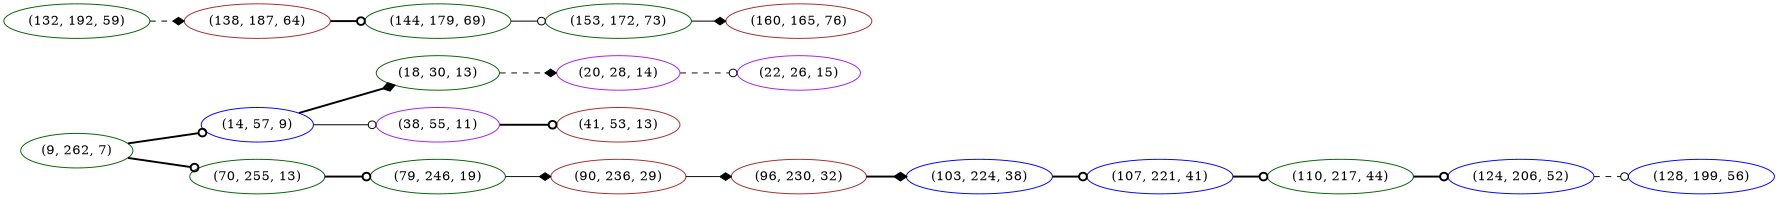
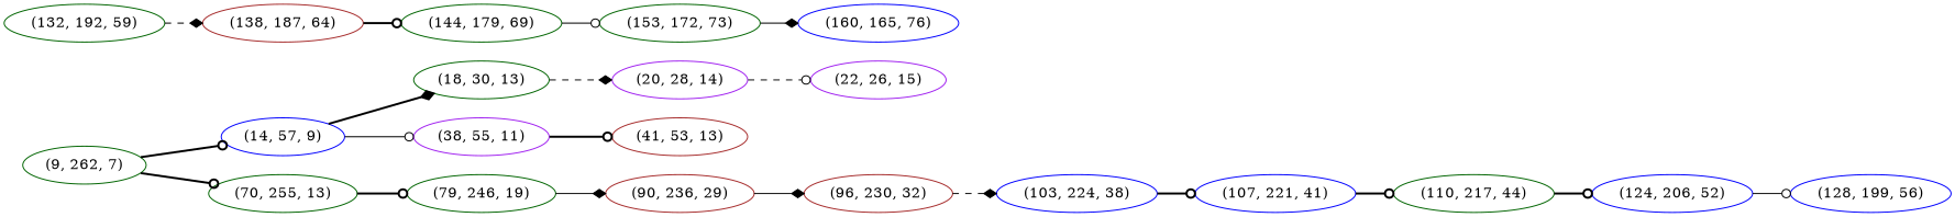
  digraph {
    rankdir=LR
    node [color=darkgreen]
    edge [arrowhead=odot style=bold]
    "(14, 57, 9)" [color=blue]
    "(9, 262, 7)"
    "(70, 255, 13)"
    "(18, 30, 13)"
    "(38, 55, 11)" [color=purple]
    "(79, 246, 19)"
    "(20, 28, 14)" [color=purple]
    "(41, 53, 13)" [color=brown]
    "(22, 26, 15)" [color=purple]
    "(90, 236, 29)" [color=brown]
    "(96, 230, 32)" [color=brown]
    "(103, 224, 38)" [color=blue]
    "(107, 221, 41)" [color=blue]
    "(110, 217, 44)"
    "(124, 206, 52)" [color=blue]
    "(128, 199, 56)" [color=blue]
    "(138, 187, 64)" [color=brown]
    "(132, 192, 59)"
    "(144, 179, 69)"
    "(153, 172, 73)"
-   "(160, 165, 76)" [color=brown]
+   "(160, 165, 76)" [color=blue]
    "(14, 57, 9)" -> "(18, 30, 13)" [arrowhead=diamond]
    "(14, 57, 9)" -> "(38, 55, 11)" [style=solid]
    "(9, 262, 7)" -> "(14, 57, 9)"
    "(9, 262, 7)" -> "(70, 255, 13)"
    "(70, 255, 13)" -> "(79, 246, 19)"
    "(18, 30, 13)" -> "(20, 28, 14)" [arrowhead=diamond style=dashed]
    "(38, 55, 11)" -> "(41, 53, 13)"
    "(79, 246, 19)" -> "(90, 236, 29)" [arrowhead=diamond style=solid]
    "(20, 28, 14)" -> "(22, 26, 15)" [style=dashed]
    "(90, 236, 29)" -> "(96, 230, 32)" [arrowhead=diamond style=solid]
-   "(96, 230, 32)" -> "(103, 224, 38)" [arrowhead=diamond]
+   "(96, 230, 32)" -> "(103, 224, 38)" [arrowhead=diamond style=dashed]
    "(103, 224, 38)" -> "(107, 221, 41)"
    "(107, 221, 41)" -> "(110, 217, 44)"
    "(110, 217, 44)" -> "(124, 206, 52)"
-   "(124, 206, 52)" -> "(128, 199, 56)" [style=dashed]
+   "(124, 206, 52)" -> "(128, 199, 56)" [style=solid]
    "(138, 187, 64)" -> "(144, 179, 69)"
    "(132, 192, 59)" -> "(138, 187, 64)" [arrowhead=diamond style=dashed]
    "(144, 179, 69)" -> "(153, 172, 73)" [style=solid]
    "(153, 172, 73)" -> "(160, 165, 76)" [arrowhead=diamond style=solid]
  }
